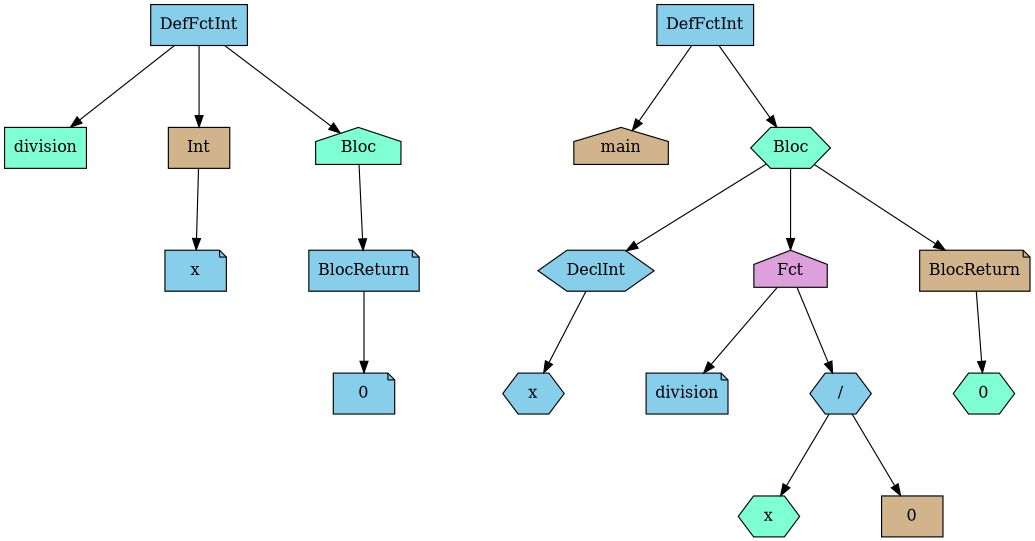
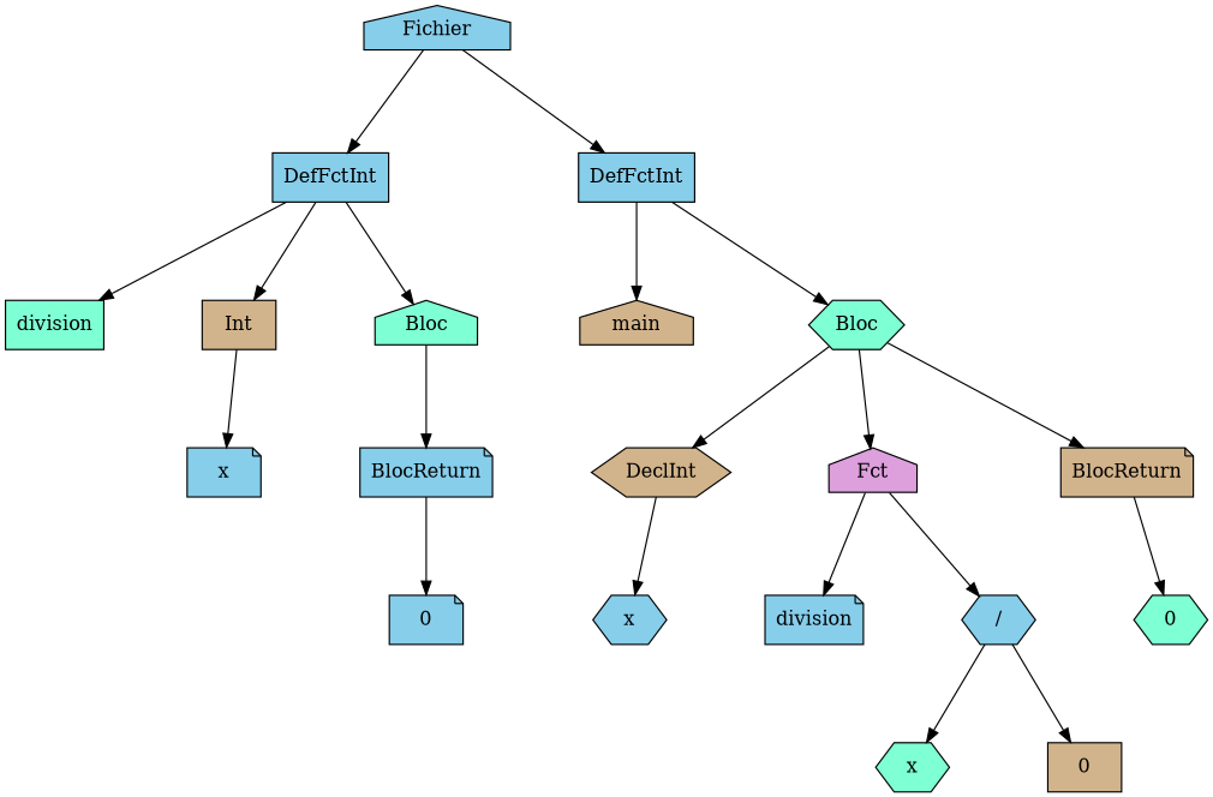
  digraph {
    nodesep=1
    ranksep=1
    node [fillcolor=skyblue shape=hexagon style=filled]
+   n1 [label=Fichier shape=house]
    n2 [label=DefFctInt shape=box]
    n3 [label=DefFctInt shape=box]
    n4 [fillcolor=aquamarine label=division shape=box]
    n5 [fillcolor=tan label=Int shape=box]
    n6 [fillcolor=aquamarine label=Bloc shape=house]
    n7 [fillcolor=tan label=main shape=house]
    n8 [fillcolor=aquamarine label=Bloc]
    n9 [label=x shape=note]
    n10 [label=BlocReturn shape=note]
    n11 [label=0 shape=note]
-   n12 [label=DeclInt]
+   n12 [fillcolor=tan label=DeclInt]
    n13 [fillcolor=plum label=Fct shape=house]
    n14 [fillcolor=tan label=BlocReturn shape=note]
    n15 [label=x]
    n16 [label=division shape=note]
    n17 [label="/"]
    n18 [fillcolor=aquamarine label=0]
    n19 [fillcolor=aquamarine label=x]
    n20 [fillcolor=tan label=0 shape=box]
+   n1 -> n2
+   n1 -> n3
    n2 -> n4
    n2 -> n5
    n2 -> n6
    n3 -> n7
    n3 -> n8
    n5 -> n9
    n6 -> n10
    n8 -> n12
    n8 -> n13
    n8 -> n14
    n10 -> n11
    n12 -> n15
    n13 -> n16
    n13 -> n17
    n14 -> n18
    n17 -> n19
    n17 -> n20
  }
